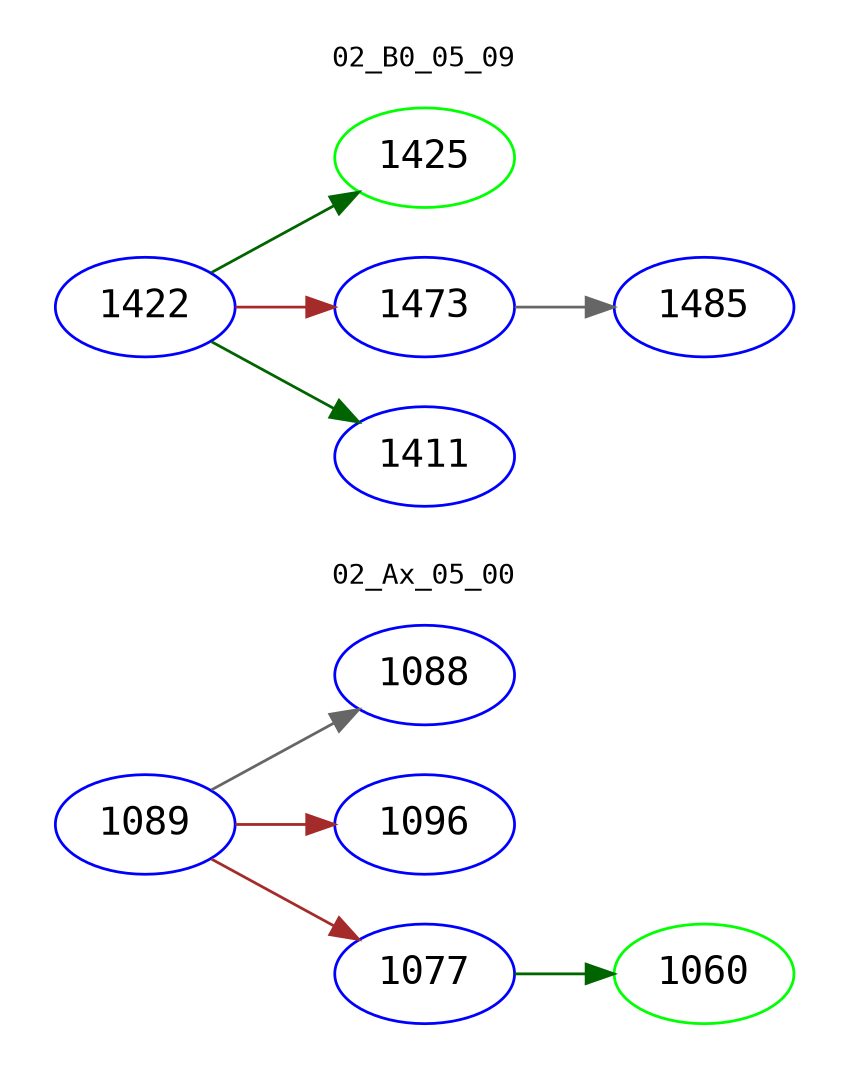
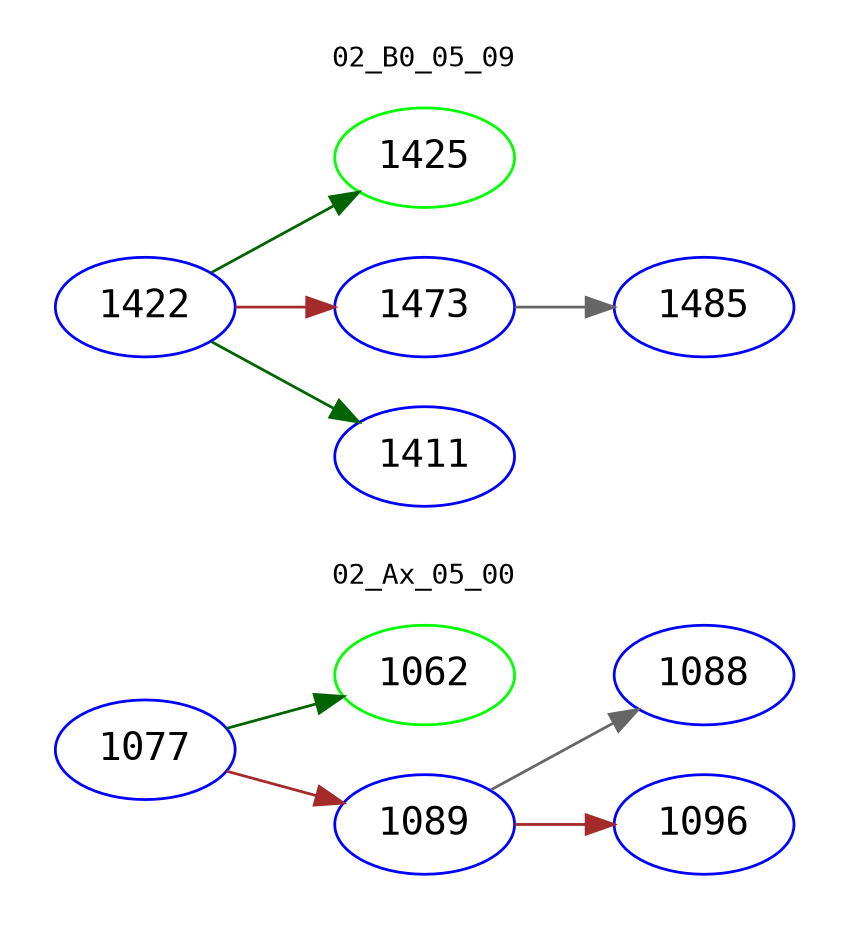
  digraph {
    fontname="DejaVu Sans Mono"
    rankdir=LR
    node [color=blue fontname="DejaVu Sans Mono"]
    edge [color=brown fontname="DejaVu Sans Mono"]
    n1 [label=1089]
    n2 [label=1077]
    n3 [label=1096]
    n4 [label=1088]
-   n5 [color=green label=1060]
+   n5 [color=green label=1062]
    n6 [label=1422]
    n7 [label=1411]
    n8 [label=1473]
    n9 [color=green label=1425]
    n10 [label=1485]
    subgraph cluster_1 {
      color=white
      fontsize=10
      label="02_Ax_05_00"
      n1
      n2
      n3
      n4
      n5
    }
    subgraph cluster_2 {
      color=white
      fontsize=10
      label="02_B0_05_09"
      n6
      n7
      n8
      n9
      n10
    }
-   n1 -> n2
+   n2 -> n1
    n1 -> n3
    n1 -> n4 [color=gray40]
    n2 -> n5 [color=darkgreen]
    n6 -> n7 [color=darkgreen]
    n6 -> n8
    n6 -> n9 [color=darkgreen]
    n8 -> n10 [color=gray40]
  }
